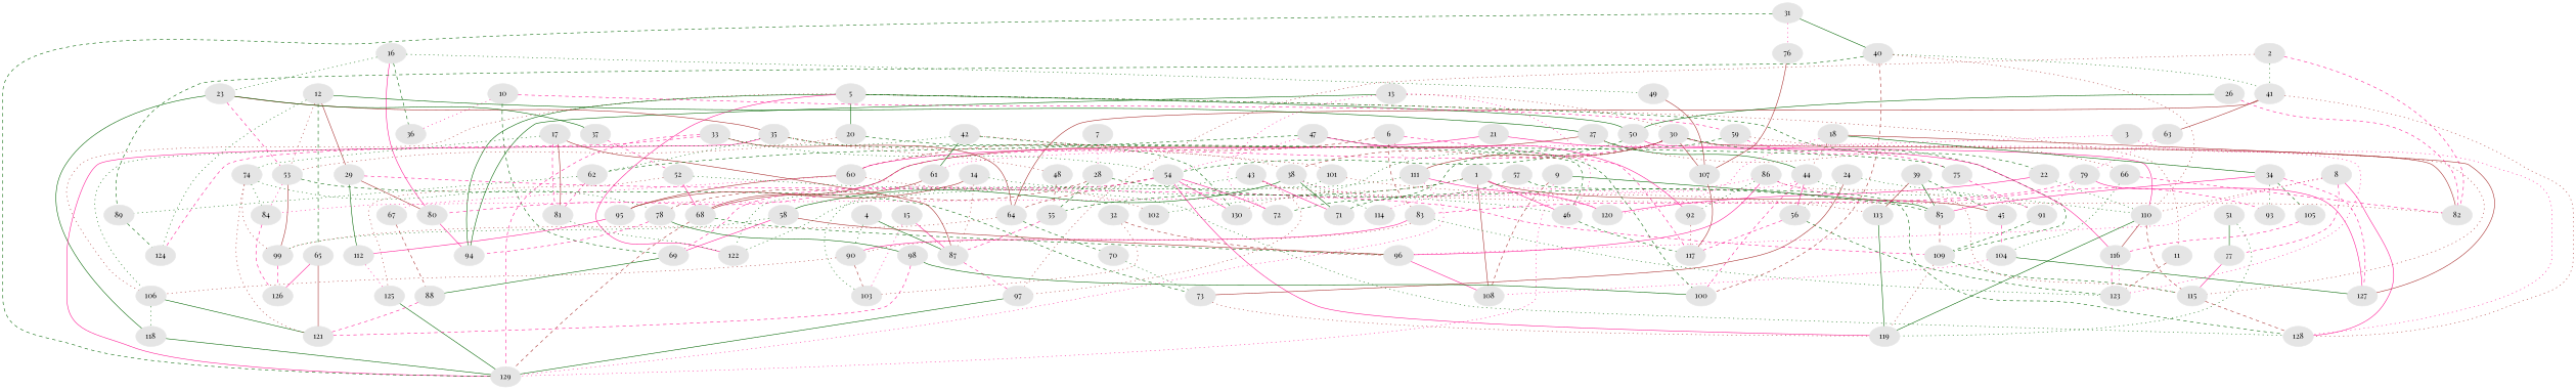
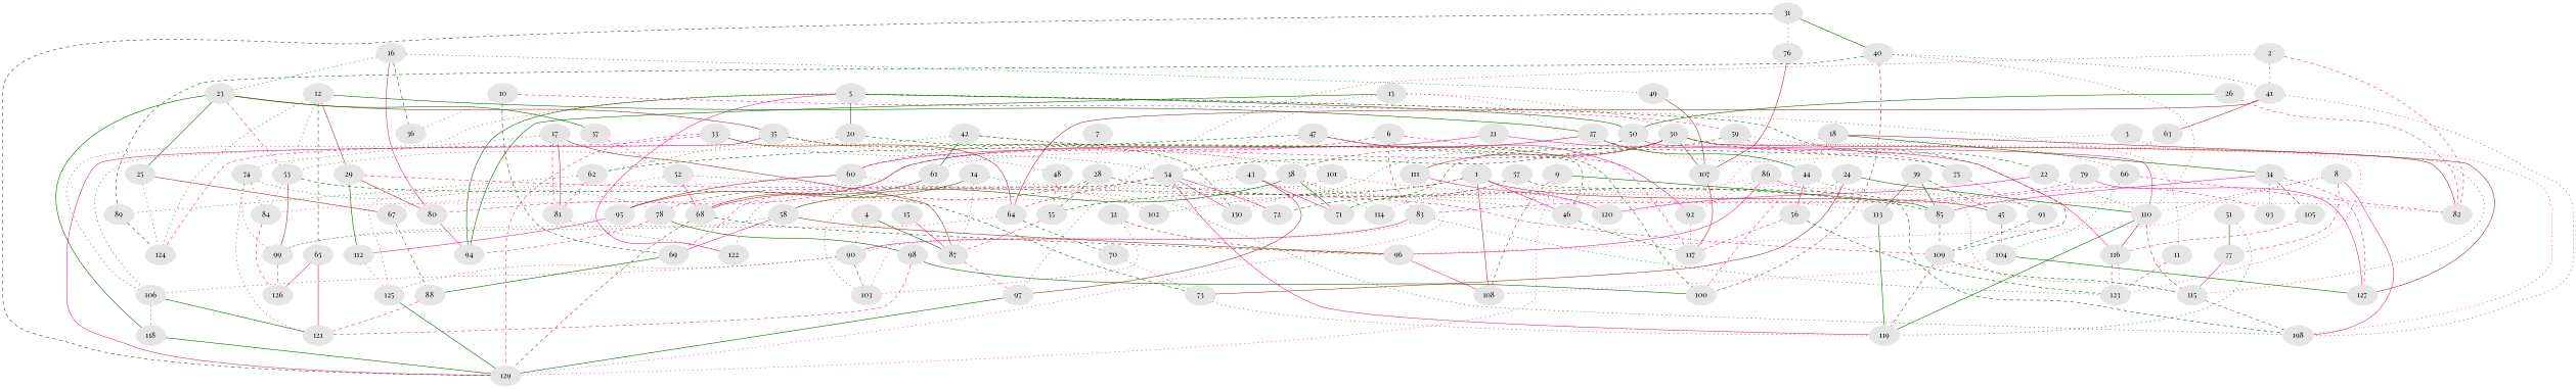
  graph {
    fontname="Playfair Display"
    node [color=gray90 fontname="Playfair Display" style=filled]
    edge [color=darkgreen fontname="Playfair Display" style=dotted]
    1
    45
    46
    55
    108
    130
    104
    117
    87
    2
    41
    82
    97
-   128
+   128 [label=198]
    64
    63
    129
    3
    61
    68
    4
    90
    60
    95
    67
    102
    106
    103
    125
    5
    11
    20
    22
    50
    94
    122
    123
    53
    110
    120
    54
    118
    121
    6
    83
    111
    7
    28
    85
    78
    8
    77
    96
    115
    116
    119
    9
    109
    10
    36
    59
    69
    72
    75
    88
    12
    27
    29
    65
    124
    44
    66
    80
    112
    73
    84
    99
    126
    13
    30
    38
    107
    14
    15
    16
    23
    49
+   25
    35
    37
    17
    74
    81
    18
    34
    127
    93
    105
    56
    100
    91
    113
    21
    48
    62
    52
    24
    26
    98
    58
    71
    114
    31
    40
    76
    89
    32
    33
    70
    39
    79
    42
    101
    43
    47
    92
    51
    57
    86
    1 -- 45 [color=brown style=solid]
    1 -- 46 [color=deeppink style=solid]
    1 -- 55 [style=dashed]
    1 -- 108 [color=brown style=solid]
    1 -- 130 [color=brown]
    45 -- 104 [color=deeppink style=dashed]
    46 -- 117 [style=dashed]
    55 -- 87 [color=deeppink style=dashed]
    104 -- 108 [color=deeppink]
    104 -- 127 [style=solid]
    87 -- 97 [color=deeppink style=dashed]
    2 -- 41
    2 -- 82 [color=deeppink style=dashed]
    2 -- 97 [color=brown]
    41 -- 128 [color=brown]
    41 -- 64 [color=brown style=solid]
    41 -- 63 [color=brown style=solid]
    97 -- 129 [style=solid]
    64 -- 99 [color=brown]
    64 -- 70 [style=dashed]
    63 -- 79 [color=deeppink]
    3 -- 128 [color=deeppink]
    3 -- 61 [color=deeppink]
    61 -- 68 [color=brown style=solid]
    68 -- 129 [color=brown style=dashed]
    68 -- 96 [style=dashed]
    4 -- 87 [style=solid]
    4 -- 90
    90 -- 106 [color=brown]
    90 -- 103 [color=brown style=dashed]
+   90 -- 125 [color=brown]
    60 -- 95 [color=brown style=solid]
    60 -- 67 [color=deeppink]
    60 -- 102 [color=brown]
    95 -- 112 [color=deeppink style=solid]
    67 -- 88 [color=brown style=dashed]
    106 -- 118
    106 -- 121 [style=solid]
    125 -- 129 [style=solid]
    5 -- 106 [color=brown]
    5 -- 11 [color=brown]
    5 -- 20 [style=solid]
    5 -- 22 [style=dashed]
    5 -- 50 [style=solid]
    5 -- 94 [style=solid]
    5 -- 122 [color=deeppink style=solid]
    11 -- 123 [color=brown style=dashed]
    20 -- 46 [style=dashed]
    20 -- 53 [color=brown]
    22 -- 110
    22 -- 120 [color=deeppink style=solid]
    50 -- 110 [color=deeppink style=solid]
    50 -- 54 [style=dashed]
    53 -- 73 [style=dashed]
    53 -- 84 [color=deeppink]
    53 -- 99 [color=brown style=solid]
    110 -- 115 [color=brown style=dashed]
    110 -- 116 [color=brown style=solid]
    110 -- 119 [style=solid]
    54 -- 130 [color=deeppink style=solid]
    54 -- 64 [color=brown style=dashed]
    54 -- 119 [color=deeppink style=solid]
    54 -- 69 [color=deeppink style=dashed]
    54 -- 72 [color=deeppink style=solid]
    118 -- 129 [style=solid]
    6 -- 117 [color=deeppink style=dashed]
    6 -- 60 [color=brown style=dashed]
    6 -- 83 [color=brown style=dashed]
    6 -- 111 [color=brown]
    83 -- 90 [color=deeppink style=solid]
    83 -- 90 [color=brown]
    83 -- 123
    111 -- 129 [color=deeppink]
-   111 -- 122
    111 -- 120 [color=deeppink style=solid]
    7 -- 28 [color=deeppink]
    28 -- 55 [style=dashed]
    28 -- 85 [style=dashed]
    28 -- 78 [color=brown style=dashed]
    85 -- 109 [color=brown style=dashed]
    78 -- 94 [color=deeppink style=dashed]
    78 -- 98 [style=solid]
    8 -- 128 [color=deeppink style=solid]
    8 -- 110 [color=brown]
    8 -- 77 [color=deeppink style=dashed]
    8 -- 96 [color=deeppink]
    77 -- 115 [color=deeppink style=solid]
    96 -- 108 [color=deeppink style=solid]
    115 -- 128 [color=brown style=dashed]
    116 -- 123 [color=deeppink style=dashed]
    116 -- 123 [color=deeppink]
    9 -- 108 [color=brown style=dashed]
    9 -- 129 [color=deeppink]
    9 -- 85 [style=solid]
    109 -- 115 [style=dashed]
-   109 -- 119 [color=brown]
+   109 -- 119 [color=brown style=dashed]
    10 -- 36 [color=deeppink]
    10 -- 59 [color=deeppink style=dashed]
    10 -- 69 [style=dashed]
    59 -- 115 [color=brown]
    59 -- 72 [style=dashed]
    59 -- 75 [color=deeppink style=dashed]
    69 -- 88 [style=solid]
    75 -- 91 [color=deeppink style=dashed]
    88 -- 121 [color=deeppink style=dashed]
    12 -- 53 [color=brown]
    12 -- 27 [style=solid]
    12 -- 29 [color=brown style=solid]
    12 -- 65 [style=dashed]
    12 -- 124
    27 -- 68 [color=brown style=solid]
    27 -- 44 [style=solid]
    27 -- 66 [color=brown]
    29 -- 109 [color=deeppink style=dashed]
    29 -- 80 [color=brown style=solid]
    29 -- 112 [style=solid]
    65 -- 121 [color=brown style=solid]
    65 -- 126 [color=deeppink style=solid]
    44 -- 84 [color=deeppink]
    44 -- 56 [color=deeppink style=solid]
    44 -- 100 [color=deeppink style=dashed]
    44 -- 91
    66 -- 104
    66 -- 82 [color=deeppink style=dashed]
    80 -- 94 [color=deeppink style=solid]
    112 -- 125 [color=deeppink]
    73 -- 119 [color=brown]
    84 -- 126 [color=deeppink style=dashed]
    99 -- 126 [color=deeppink style=dashed]
    13 -- 46 [color=deeppink]
    13 -- 94 [style=solid]
    13 -- 72 [color=deeppink]
    13 -- 30 [color=brown]
    30 -- 82 [color=brown style=solid]
    30 -- 102
    30 -- 123 [color=deeppink]
    30 -- 111 [color=brown style=solid]
    30 -- 109 [style=dashed]
    30 -- 80 [color=deeppink style=dashed]
    30 -- 38 [color=brown style=dashed]
    30 -- 107 [color=brown style=solid]
    38 -- 120 [color=deeppink]
    38 -- 58 [style=solid]
    38 -- 71 [style=solid]
    38 -- 114
    107 -- 117 [color=brown style=solid]
    14 -- 46
    14 -- 87 [color=brown]
    14 -- 95 [color=brown style=solid]
    15 -- 87 [color=deeppink style=solid]
    15 -- 103 [color=deeppink]
    16 -- 36 [style=dashed]
    16 -- 80 [color=deeppink style=solid]
    16 -- 23
    16 -- 49
    23 -- 53 [color=deeppink style=dashed]
    23 -- 118 [style=solid]
+   23 -- 25 [style=solid]
    23 -- 35 [color=brown style=solid]
    23 -- 37 [style=solid]
    49 -- 107 [color=brown style=solid]
+   25 -- 67 [color=brown style=solid]
+   25 -- 124 [color=brown]
    35 -- 130 [style=dashed]
    35 -- 129 [color=deeppink style=solid]
    35 -- 38 [color=brown]
    35 -- 48 [color=brown]
    35 -- 62
    37 -- 52 [color=deeppink style=dashed]
    17 -- 87 [color=brown style=solid]
    17 -- 74
    17 -- 81 [color=deeppink style=dashed]
    17 -- 81 [color=brown style=solid]
    74 -- 121 [color=brown]
    74 -- 78
    74 -- 84
    74 -- 99 [color=brown]
    81 -- 122
    18 -- 120 [color=deeppink]
    18 -- 44 [color=brown]
    18 -- 34 [style=solid]
    18 -- 127 [color=brown style=solid]
    34 -- 85 [color=deeppink style=solid]
    34 -- 127 [color=deeppink style=dashed]
    34 -- 93
    34 -- 105 [style=dashed]
    105 -- 116 [color=deeppink style=dashed]
    56 -- 117 [color=deeppink style=dashed]
    56 -- 123 [style=dashed]
    91 -- 109 [style=dashed]
    113 -- 119 [style=solid]
    21 -- 60 [color=deeppink style=solid]
    21 -- 116 [color=deeppink style=solid]
    48 -- 55 [color=brown style=dashed]
    62 -- 81 [color=deeppink style=dashed]
    62 -- 89
    52 -- 128
    52 -- 68 [color=deeppink style=solid]
    52 -- 125 [color=brown]
-   24 -- 110
+   24 -- 110 [style=solid]
    24 -- 73 [color=brown style=solid]
    24 -- 56
    26 -- 82 [color=deeppink style=dashed]
    26 -- 50 [style=solid]
    98 -- 121 [color=deeppink style=dashed]
    98 -- 100 [style=solid]
    58 -- 96 [color=brown style=solid]
    58 -- 69 [color=deeppink style=solid]
    58 -- 99
    31 -- 129 [style=dashed]
    31 -- 40 [style=solid]
    31 -- 76 [color=deeppink]
    40 -- 41
    40 -- 110 [color=brown]
    40 -- 100 [color=brown style=dashed]
    40 -- 89 [style=dashed]
    76 -- 107 [color=brown style=solid]
    89 -- 124 [style=dashed]
    32 -- 103 [color=brown]
    32 -- 96 [color=brown style=dashed]
    33 -- 64 [color=brown style=solid]
    33 -- 129 [color=deeppink style=dashed]
    33 -- 54
    33 -- 124 [color=deeppink style=dashed]
    70 -- 73
    39 -- 45 [style=dashed]
    39 -- 85 [style=solid]
    39 -- 113 [color=brown style=solid]
    79 -- 83 [color=deeppink style=dashed]
    79 -- 127 [color=deeppink style=solid]
    79 -- 91 [color=deeppink]
    42 -- 61 [style=solid]
    42 -- 106
    42 -- 75 [style=dashed]
    42 -- 101 [color=brown]
    101 -- 103
    101 -- 113 [color=brown]
    43 -- 82 [color=brown]
-   43 -- 97 [color=brown]
+   43 -- 97 [color=brown style=solid]
    43 -- 122
    43 -- 71 [color=deeppink style=solid]
    47 -- 54 [color=deeppink]
    47 -- 100 [style=dashed]
    47 -- 62 [style=dashed]
    47 -- 92 [color=deeppink style=solid]
    92 -- 117 [color=brown]
    51 -- 77 [style=solid]
    51 -- 119
    57 -- 128 [style=dashed]
    57 -- 71 [style=dashed]
    86 -- 96 [color=deeppink style=solid]
    86 -- 115 [color=brown]
    86 -- 93 [color=deeppink style=dashed]
    86 -- 114 [color=deeppink]
    86 -- 92
  }
